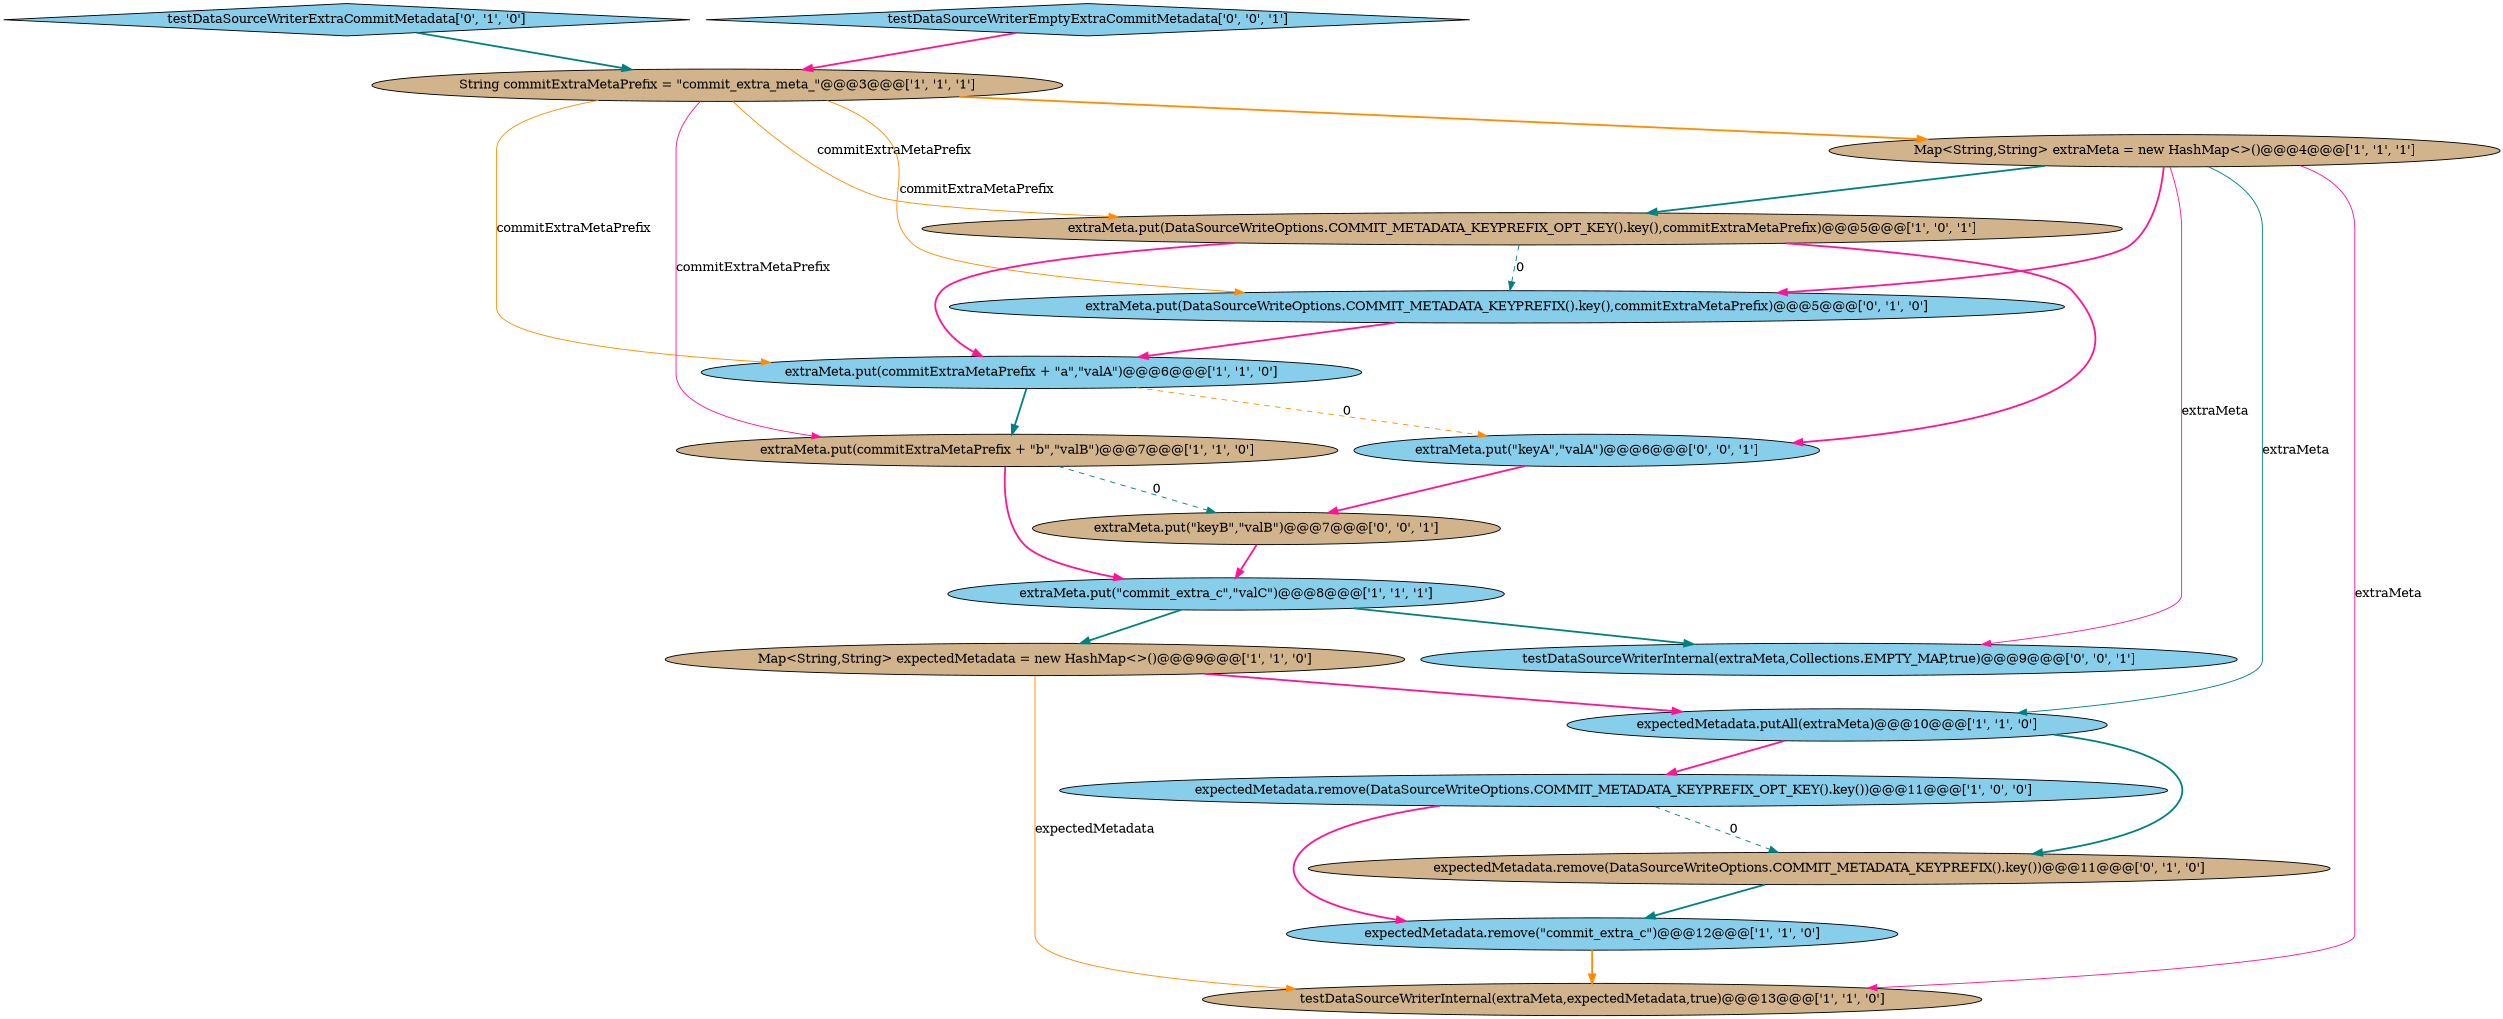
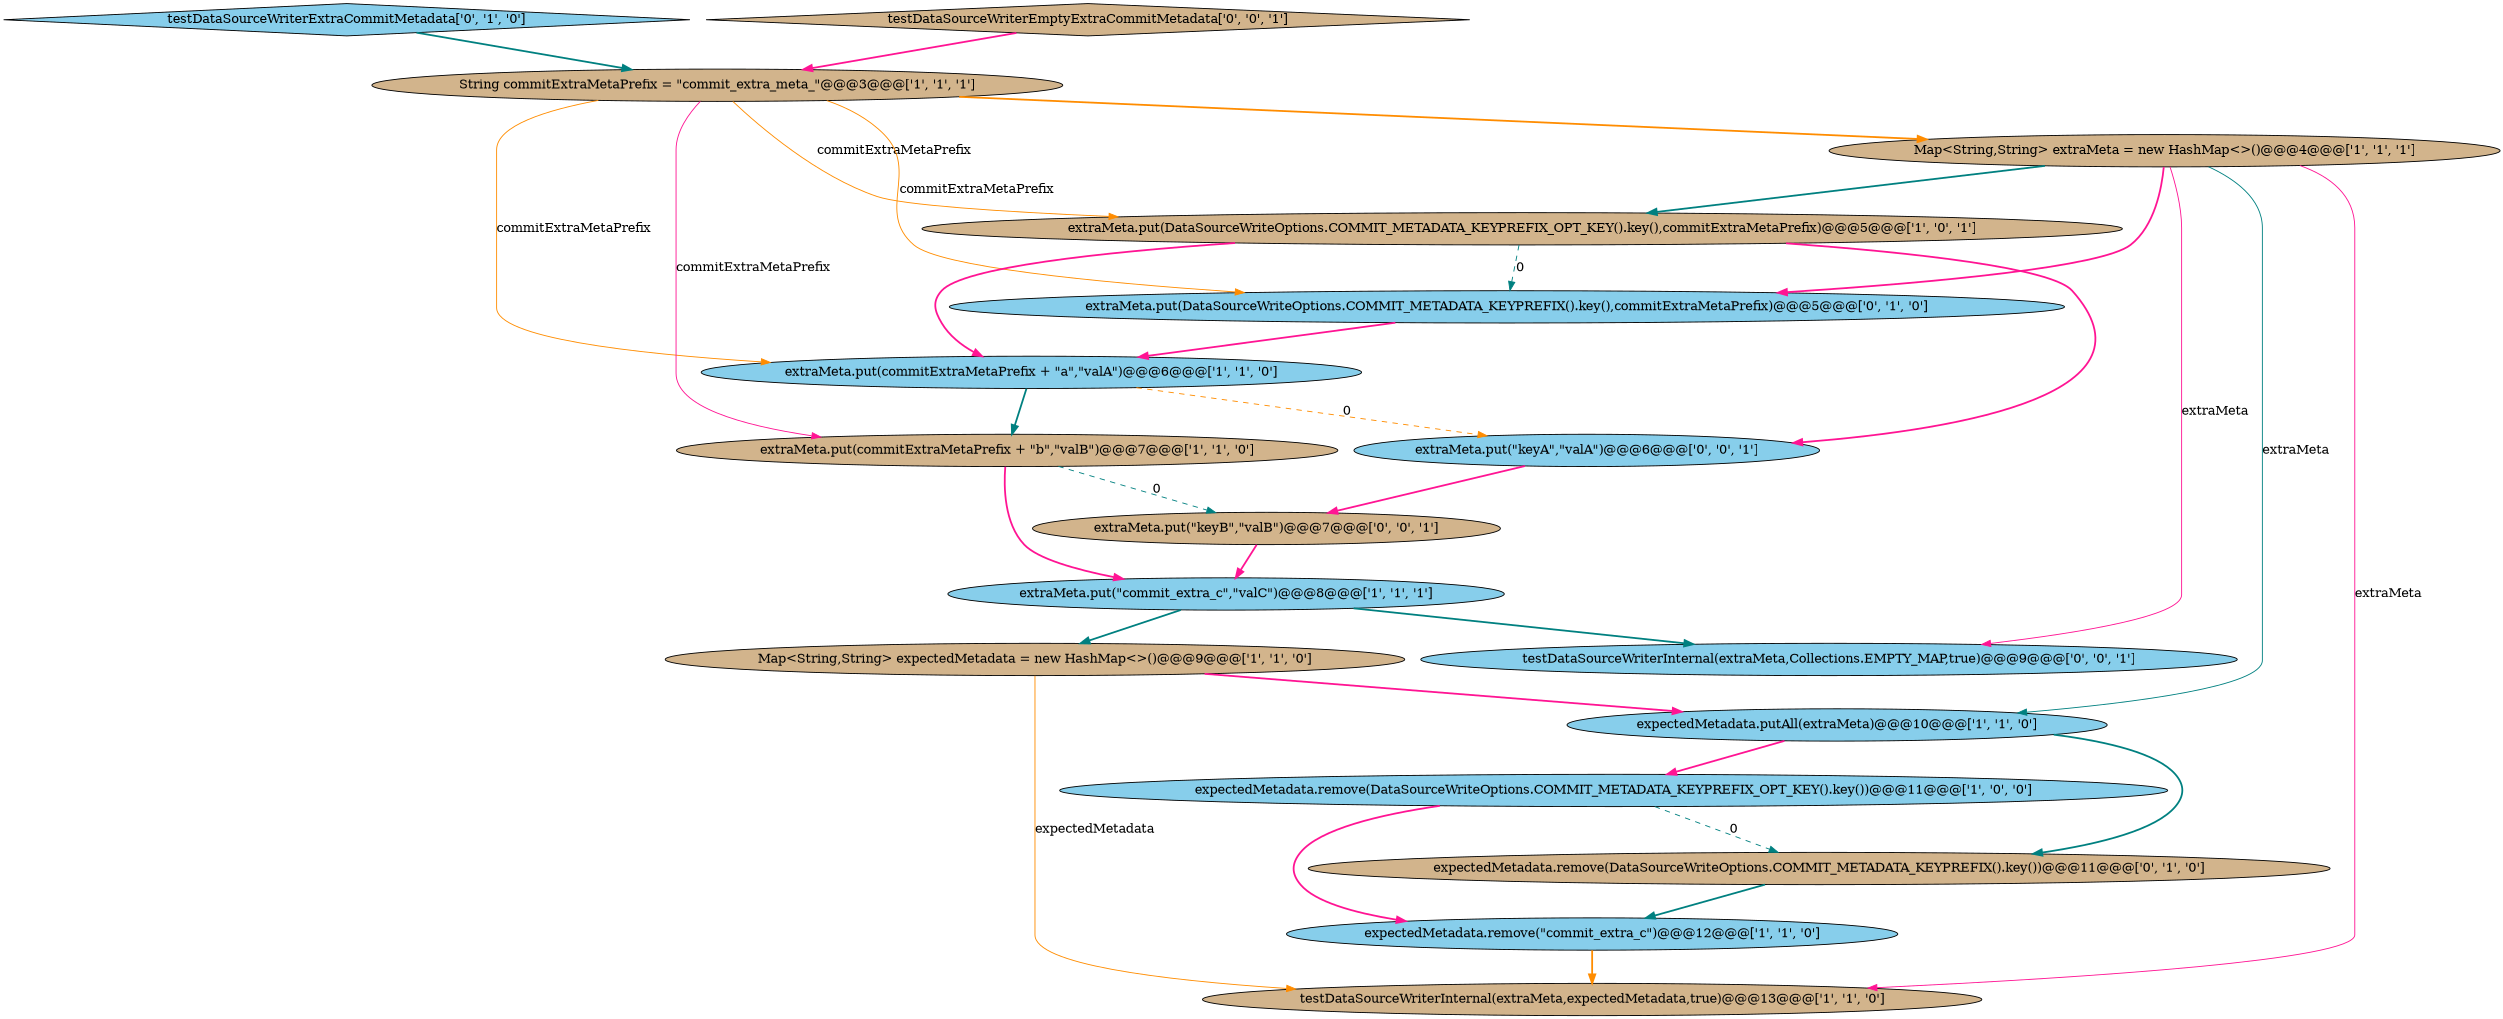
  digraph {
    node [fillcolor=skyblue shape=ellipse style=filled]
    edge [color=deeppink style=bold]
    n1 [label="extraMeta.put(\"commit_extra_c\",\"valC\")@@@8@@@['1', '1', '1']"]
    n2 [fillcolor=tan label="Map<String,String> expectedMetadata = new HashMap<>()@@@9@@@['1', '1', '0']"]
    n3 [label="testDataSourceWriterInternal(extraMeta,Collections.EMPTY_MAP,true)@@@9@@@['0', '0', '1']"]
    n4 [label="expectedMetadata.putAll(extraMeta)@@@10@@@['1', '1', '0']"]
    n5 [fillcolor=tan label="testDataSourceWriterInternal(extraMeta,expectedMetadata,true)@@@13@@@['1', '1', '0']"]
    n6 [label="expectedMetadata.remove(DataSourceWriteOptions.COMMIT_METADATA_KEYPREFIX_OPT_KEY().key())@@@11@@@['1', '0', '0']"]
    n7 [fillcolor=tan label="expectedMetadata.remove(DataSourceWriteOptions.COMMIT_METADATA_KEYPREFIX().key())@@@11@@@['0', '1', '0']"]
    n8 [label="extraMeta.put(\"keyA\",\"valA\")@@@6@@@['0', '0', '1']"]
    n9 [fillcolor=tan label="extraMeta.put(\"keyB\",\"valB\")@@@7@@@['0', '0', '1']"]
    n10 [label="expectedMetadata.remove(\"commit_extra_c\")@@@12@@@['1', '1', '0']"]
    n11 [label="testDataSourceWriterExtraCommitMetadata['0', '1', '0']" shape=diamond]
    n12 [fillcolor=tan label="String commitExtraMetaPrefix = \"commit_extra_meta_\"@@@3@@@['1', '1', '1']"]
    n13 [label="extraMeta.put(commitExtraMetaPrefix + \"a\",\"valA\")@@@6@@@['1', '1', '0']"]
    n14 [fillcolor=tan label="extraMeta.put(commitExtraMetaPrefix + \"b\",\"valB\")@@@7@@@['1', '1', '0']"]
    n15 [fillcolor=tan label="extraMeta.put(DataSourceWriteOptions.COMMIT_METADATA_KEYPREFIX_OPT_KEY().key(),commitExtraMetaPrefix)@@@5@@@['1', '0', '1']"]
    n16 [label="extraMeta.put(DataSourceWriteOptions.COMMIT_METADATA_KEYPREFIX().key(),commitExtraMetaPrefix)@@@5@@@['0', '1', '0']"]
    n17 [fillcolor=tan label="Map<String,String> extraMeta = new HashMap<>()@@@4@@@['1', '1', '1']"]
-   n18 [label="testDataSourceWriterEmptyExtraCommitMetadata['0', '0', '1']" shape=diamond]
+   n18 [fillcolor=tan label="testDataSourceWriterEmptyExtraCommitMetadata['0', '0', '1']" shape=diamond]
    n1 -> n2 [color=teal]
    n1 -> n3 [color=teal]
    n2 -> n4
    n2 -> n5 [color=darkorange label=expectedMetadata style=solid]
    n4 -> n6
    n4 -> n7 [color=teal]
    n6 -> n7 [color=teal label=0 style=dashed]
    n6 -> n10
    n7 -> n10 [color=teal]
    n8 -> n9
    n9 -> n1
    n10 -> n5 [color=darkorange]
    n11 -> n12 [color=teal]
    n12 -> n13 [color=darkorange label=commitExtraMetaPrefix style=solid]
    n12 -> n14 [label=commitExtraMetaPrefix style=solid]
    n12 -> n15 [color=darkorange label=commitExtraMetaPrefix style=solid]
    n12 -> n16 [color=darkorange label=commitExtraMetaPrefix style=solid]
    n12 -> n17 [color=darkorange]
    n13 -> n8 [color=darkorange label=0 style=dashed]
    n13 -> n14 [color=teal]
    n14 -> n1
    n14 -> n9 [color=teal label=0 style=dashed]
    n15 -> n8
    n15 -> n13
    n15 -> n16 [color=teal label=0 style=dashed]
    n16 -> n13
    n17 -> n3 [label=extraMeta style=solid]
    n17 -> n4 [color=teal label=extraMeta style=solid]
    n17 -> n5 [label=extraMeta style=solid]
    n17 -> n15 [color=teal]
    n17 -> n16
    n18 -> n12
  }
